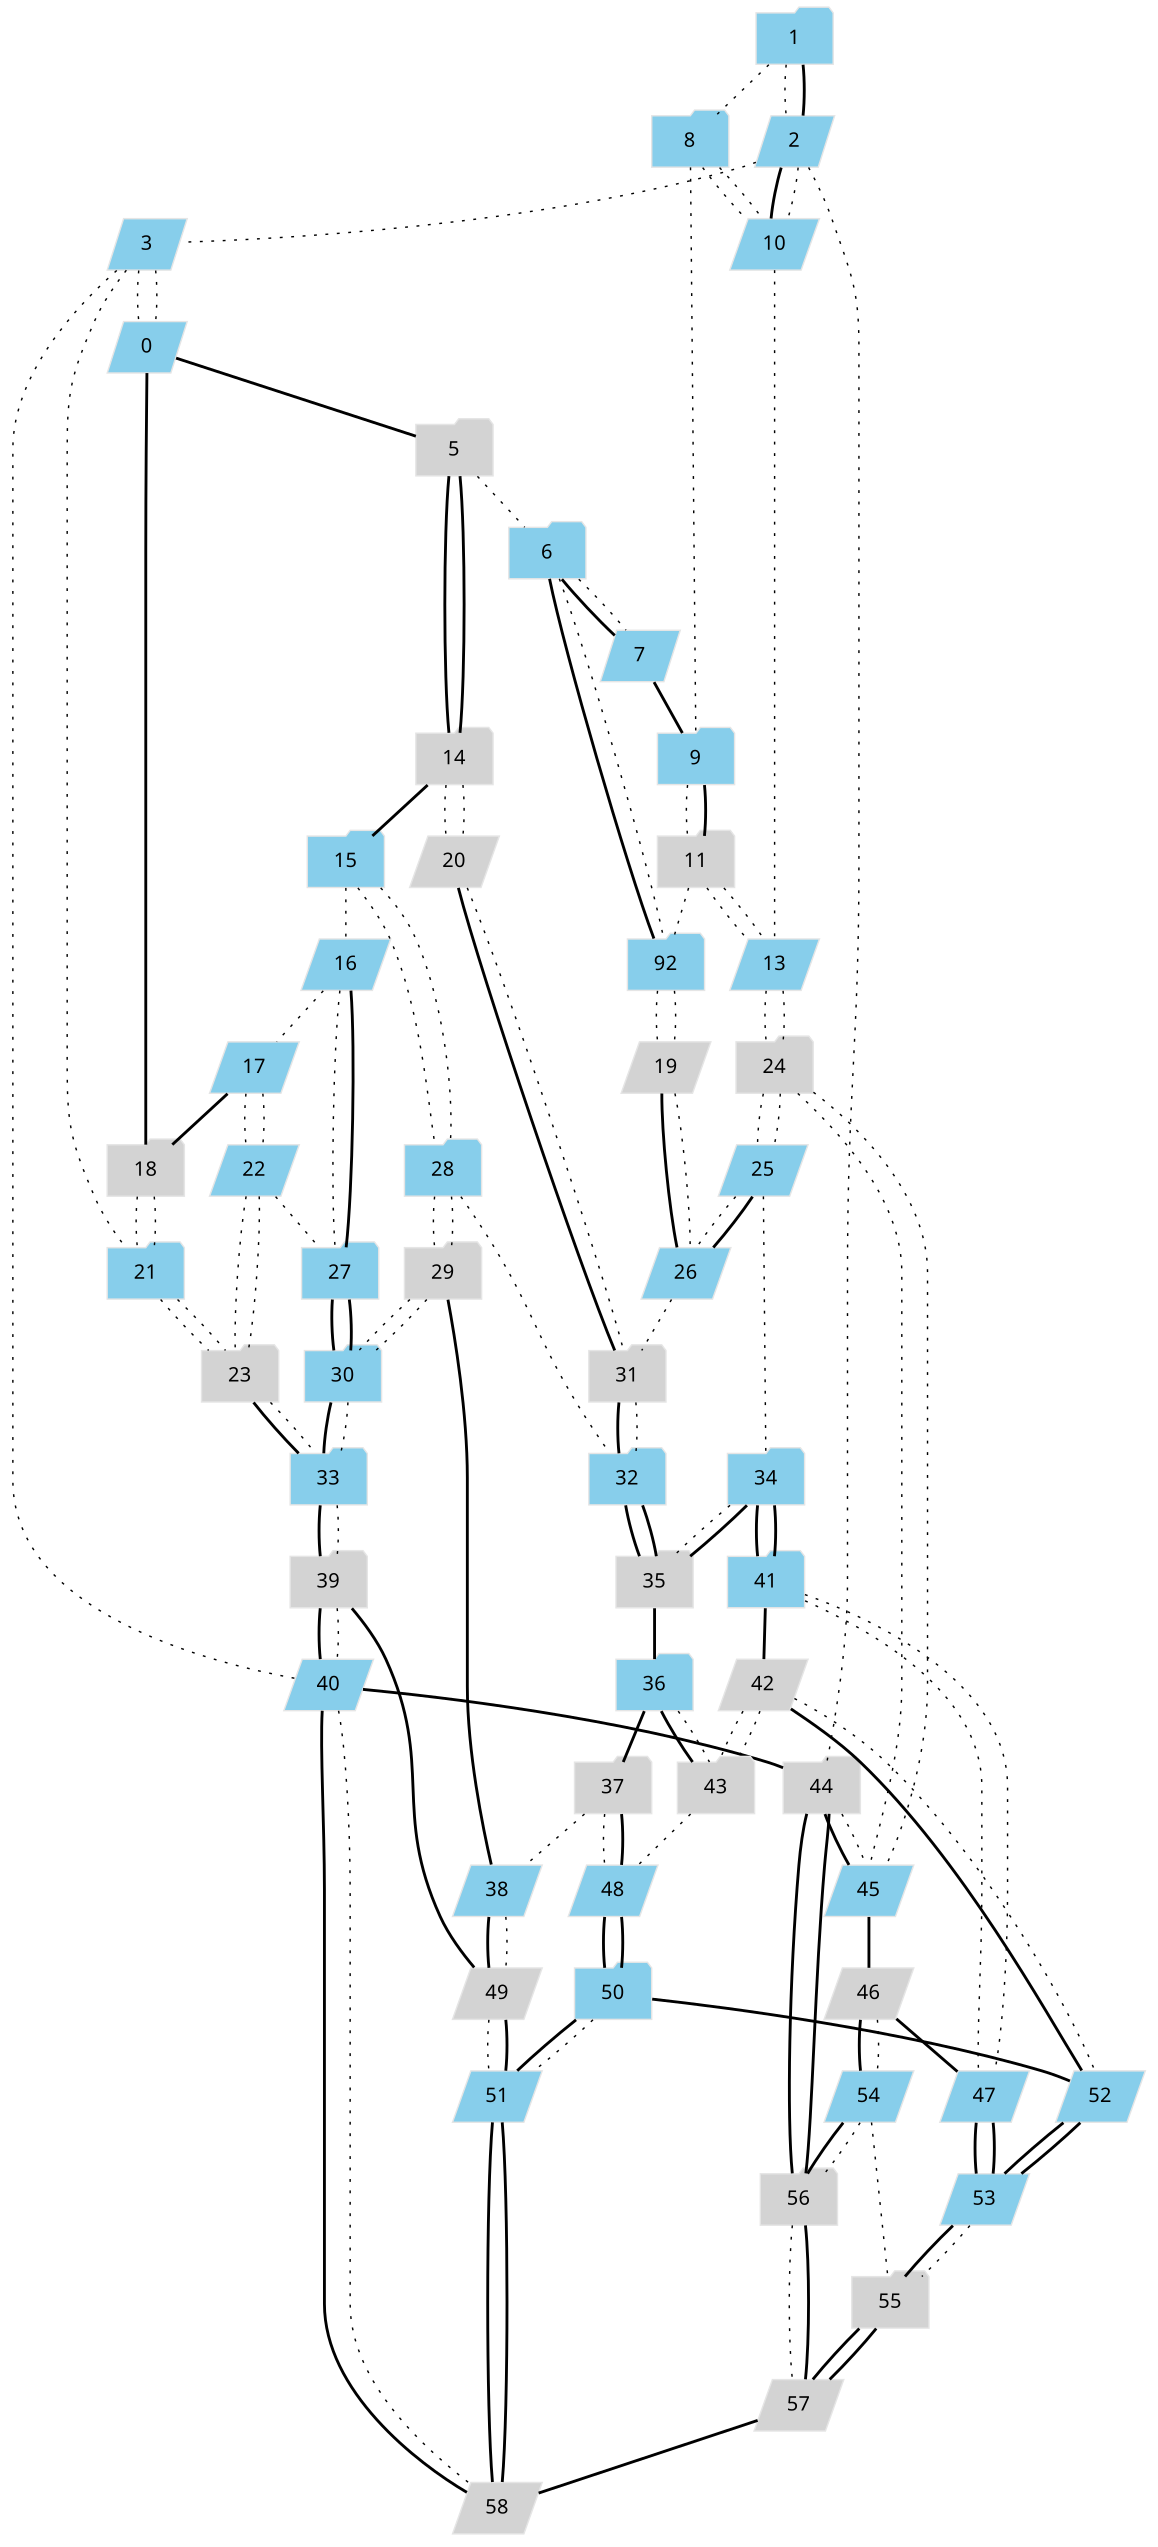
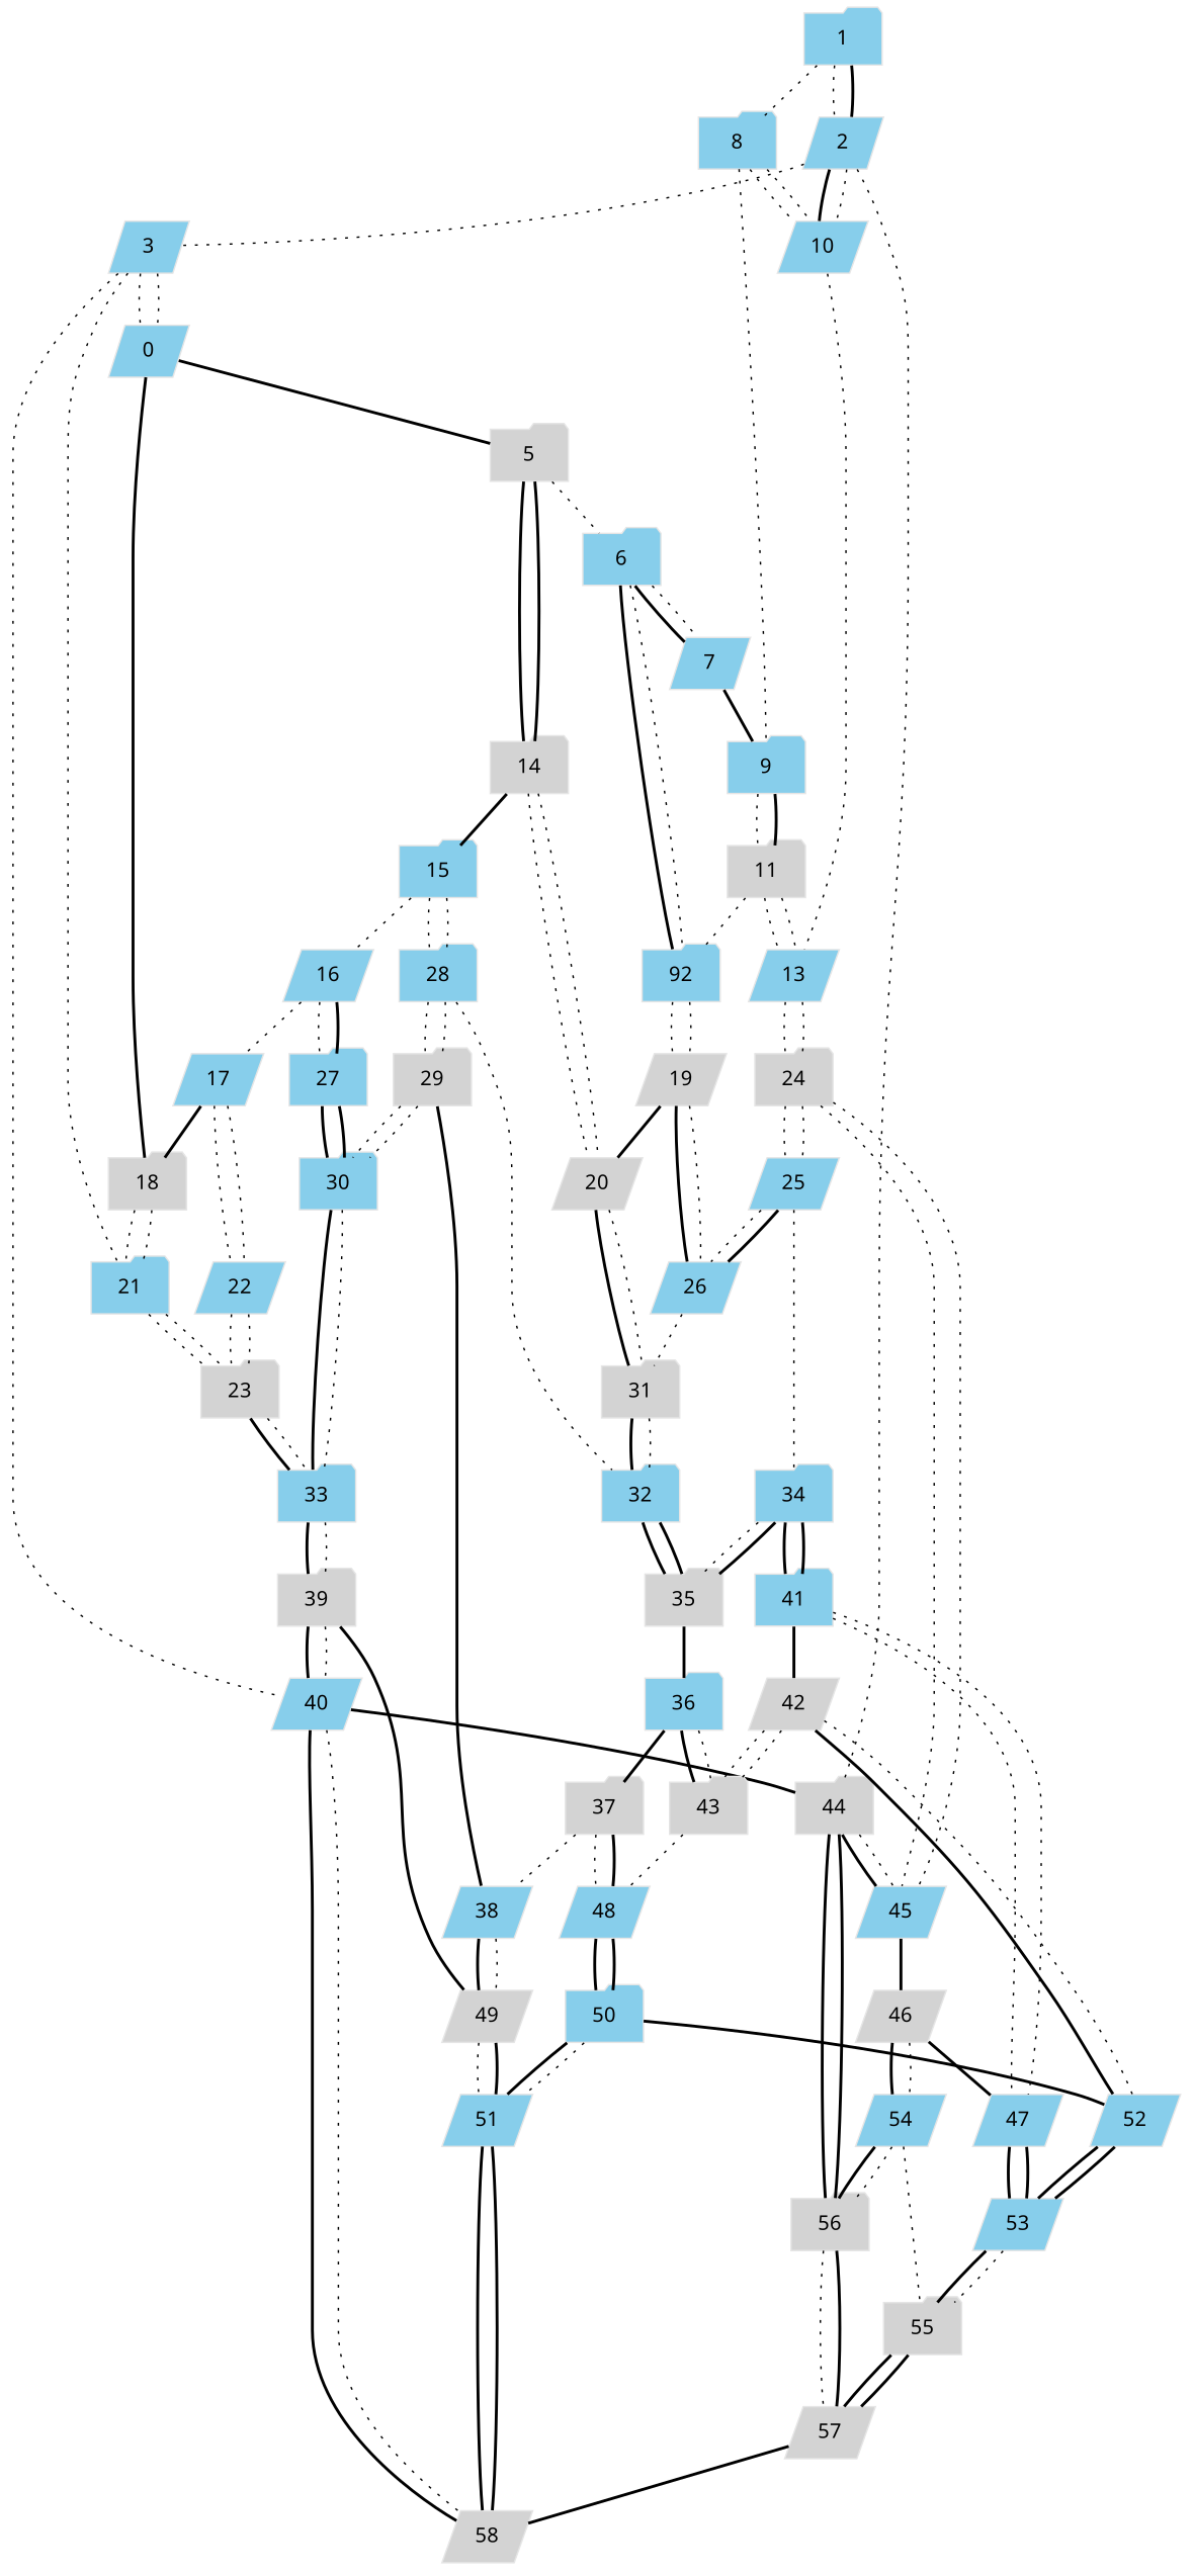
  graph {
    fontname="Noto Sans"
    node [color=gray90 fillcolor=skyblue fontname="Noto Sans" shape=folder style=filled]
    edge [fontname="Noto Sans" style=dotted]
    2 [shape=parallelogram]
    1
    8
    3 [shape=parallelogram]
    10 [shape=parallelogram]
    44 [fillcolor=lightgrey]
    9
    n8 [label=0 shape=parallelogram]
    21
    40 [shape=parallelogram]
    13 [shape=parallelogram]
    45 [shape=parallelogram]
    56 [fillcolor=lightgrey]
    5 [fillcolor=lightgrey]
    18 [fillcolor=lightgrey]
    23 [fillcolor=lightgrey]
    58 [fillcolor=lightgrey shape=parallelogram]
    6
    14 [fillcolor=lightgrey]
    7 [shape=parallelogram]
    n21 [label=92]
    15
    20 [fillcolor=lightgrey shape=parallelogram]
    19 [fillcolor=lightgrey shape=parallelogram]
    11 [fillcolor=lightgrey]
    24 [fillcolor=lightgrey]
    26 [shape=parallelogram]
    25 [shape=parallelogram]
    16 [shape=parallelogram]
    28
    31 [fillcolor=lightgrey]
    17 [shape=parallelogram]
    27
    29 [fillcolor=lightgrey]
    32
    22 [shape=parallelogram]
    30
    33
    39 [fillcolor=lightgrey]
    34
    46 [fillcolor=lightgrey shape=parallelogram]
    35 [fillcolor=lightgrey]
    41
    38 [shape=parallelogram]
    49 [fillcolor=lightgrey shape=parallelogram]
    36
    42 [fillcolor=lightgrey shape=parallelogram]
    47 [shape=parallelogram]
    37 [fillcolor=lightgrey]
    43 [fillcolor=lightgrey]
    48 [shape=parallelogram]
    50
    51 [shape=parallelogram]
    52 [shape=parallelogram]
    53 [shape=parallelogram]
    57 [fillcolor=lightgrey shape=parallelogram]
    54 [shape=parallelogram]
    55 [fillcolor=lightgrey]
    2 -- 3
    2 -- 10 [style=bold]
    2 -- 10
    2 -- 44
    1 -- 2
    1 -- 2 [style=bold]
    1 -- 8
    8 -- 10
    8 -- 10
    8 -- 9
    3 -- n8
    3 -- n8
    3 -- 21
    3 -- 40
    10 -- 13
    44 -- 45 [style=bold]
    44 -- 45
    44 -- 56 [style=bold]
    44 -- 56 [style=bold]
    9 -- 11
    9 -- 11 [style=bold]
    n8 -- 5 [style=bold]
    n8 -- 18 [style=bold]
    21 -- 23
    21 -- 23
    40 -- 44 [style=bold]
    40 -- 58 [style=bold]
    40 -- 58
    13 -- 24
    13 -- 24
    45 -- 46 [style=bold]
    56 -- 57
    56 -- 57 [style=bold]
    5 -- 6
    5 -- 14 [style=bold]
    5 -- 14 [style=bold]
    18 -- 21
    18 -- 21
    23 -- 33 [style=bold]
    23 -- 33
    6 -- 7 [style=bold]
    6 -- 7
    6 -- n21 [style=bold]
    6 -- n21
    14 -- 15 [style=bold]
    14 -- 20
    14 -- 20
    7 -- 9 [style=bold]
    n21 -- 19
    n21 -- 19
    15 -- 16
    15 -- 28
    15 -- 28
    20 -- 31 [style=bold]
    20 -- 31
+   19 -- 20 [style=bold]
    19 -- 26 [style=bold]
    19 -- 26
    11 -- 13
    11 -- 13
    11 -- n21
    24 -- 45
    24 -- 45
    24 -- 25
    24 -- 25
    26 -- 31
    25 -- 26
    25 -- 26 [style=bold]
    25 -- 34
    16 -- 17
    16 -- 27
    16 -- 27 [style=bold]
    28 -- 29
    28 -- 29
    28 -- 32
    31 -- 32 [style=bold]
    31 -- 32
    17 -- 18 [style=bold]
    17 -- 22
    17 -- 22
    27 -- 30 [style=bold]
    27 -- 30 [style=bold]
    29 -- 30
    29 -- 30
    29 -- 38 [style=bold]
    32 -- 35 [style=bold]
    32 -- 35 [style=bold]
    22 -- 23
    22 -- 23
-   22 -- 27
    30 -- 33 [style=bold]
    30 -- 33
    33 -- 39 [style=bold]
    33 -- 39
    39 -- 40 [style=bold]
    39 -- 40
    39 -- 49 [style=bold]
    34 -- 35
    34 -- 35 [style=bold]
    34 -- 41 [style=bold]
    34 -- 41 [style=bold]
    46 -- 47 [style=bold]
    46 -- 54 [style=bold]
    46 -- 54
    35 -- 36 [style=bold]
    41 -- 42 [style=bold]
    41 -- 47
    41 -- 47
    38 -- 49 [style=bold]
    38 -- 49
    49 -- 51
    49 -- 51 [style=bold]
    36 -- 37 [style=bold]
    36 -- 43 [style=bold]
    36 -- 43
    42 -- 43
    42 -- 43
    42 -- 52 [style=bold]
    42 -- 52
    47 -- 53 [style=bold]
    47 -- 53 [style=bold]
    37 -- 38
    37 -- 48
    37 -- 48 [style=bold]
    43 -- 48
    48 -- 50 [style=bold]
    48 -- 50 [style=bold]
    50 -- 51 [style=bold]
    50 -- 51
    50 -- 52 [style=bold]
    51 -- 58 [style=bold]
    51 -- 58 [style=bold]
    52 -- 53 [style=bold]
    52 -- 53 [style=bold]
    53 -- 55 [style=bold]
    53 -- 55
    57 -- 58 [style=bold]
    54 -- 56 [style=bold]
    54 -- 56
    54 -- 55
    55 -- 57 [style=bold]
    55 -- 57 [style=bold]
  }
